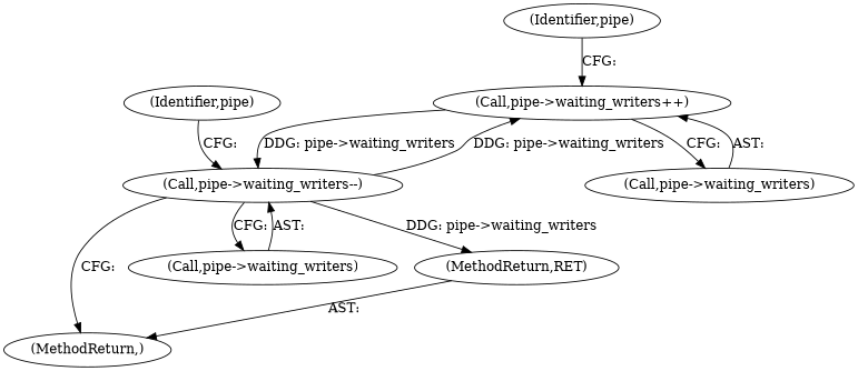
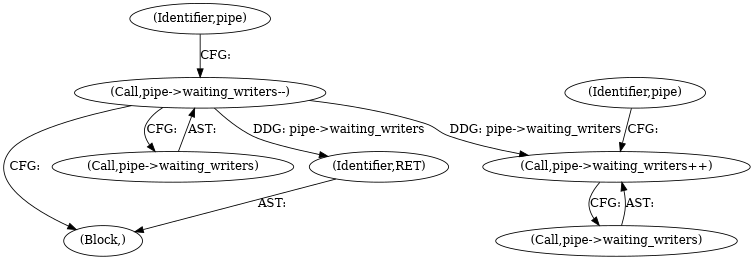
  digraph {
    n1 [label="(Call,pipe->waiting_writers++)"]
    n2 [label="(Call,pipe->waiting_writers--)"]
    n3 [label="(Call,pipe->waiting_writers)"]
-   n4 [label="(MethodReturn,)"]
+   n4 [label="(Block,)"]
    n5 [label="(Call,pipe->waiting_writers)"]
-   n6 [label="(MethodReturn,RET)"]
+   n6 [label="(Identifier,RET)"]
    n7 [label="(Identifier,pipe)"]
    n8 [label="(Identifier,pipe)"]
-   n1 -> n2 [label="DDG: pipe->waiting_writers"]
    n1 -> n3 [label="CFG: "]
    n2 -> n1 [label="DDG: pipe->waiting_writers"]
    n2 -> n4 [label="CFG: "]
    n2 -> n5 [label="CFG: "]
    n2 -> n6 [label="DDG: pipe->waiting_writers"]
    n3 -> n1 [label="AST: "]
    n5 -> n2 [label="AST: "]
    n6 -> n4 [label="AST: "]
    n7 -> n1 [label="CFG: "]
    n8 -> n2 [label="CFG: "]
  }
